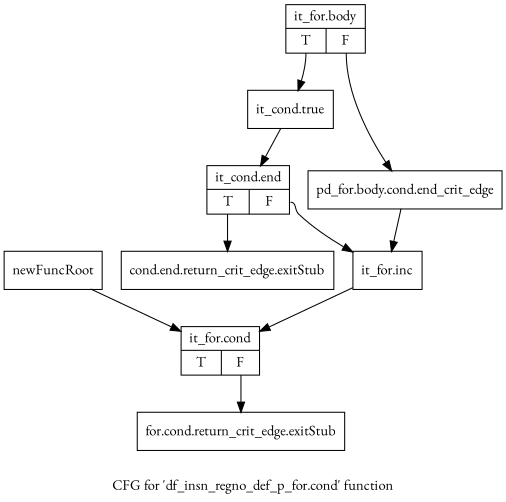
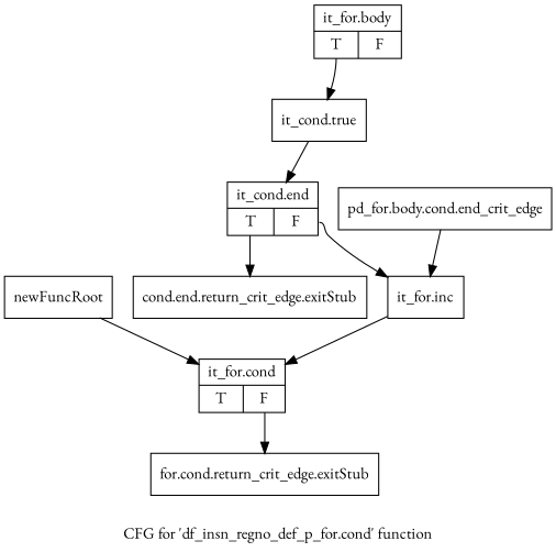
  digraph {
    fontname="EB Garamond"
    label="CFG for 'df_insn_regno_def_p_for.cond' function"
    node [fontname="EB Garamond" shape=record]
    edge [fontname="EB Garamond"]
    n1 [label="{newFuncRoot}"]
    n2 [label="{it_for.cond|{<s0>T|<s1>F}}"]
    n3 [label="{for.cond.return_crit_edge.exitStub}"]
    n4 [label="{it_for.body|{<s0>T|<s1>F}}"]
    n5 [label="{it_cond.true}"]
    n6 [label="{pd_for.body.cond.end_crit_edge}"]
    n7 [label="{cond.end.return_crit_edge.exitStub}"]
    n8 [label="{it_cond.end|{<s0>T|<s1>F}}"]
    n9 [label="{it_for.inc}"]
    n1 -> n2
    n2 -> n3 [tailport=s1]
    n4 -> n5 [tailport=s0]
-   n4 -> n6 [tailport=s1]
    n5 -> n8
    n6 -> n9
    n8 -> n7 [tailport=s0]
    n8 -> n9 [tailport=s1]
    n9 -> n2
  }
